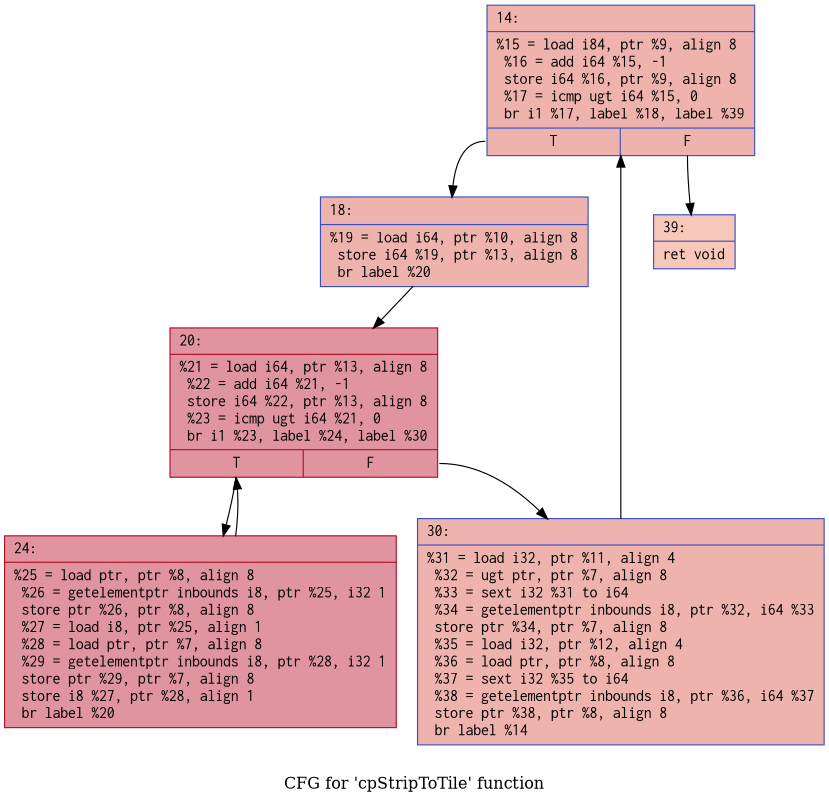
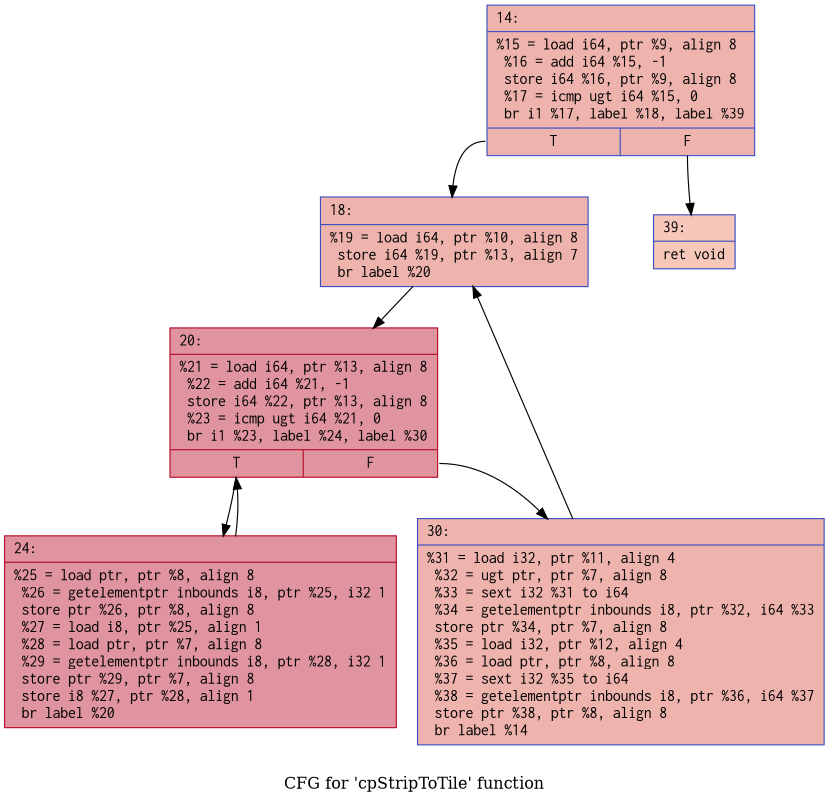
  digraph {
    label="CFG for 'cpStripToTile' function"
    node [color="#3d50c3ff" fillcolor="#d6524470" fontname=Courier shape=record style=filled]
-   n1 [label="{14:\l|  %15 = load i84, ptr %9, align 8\l  %16 = add i64 %15, -1\l  store i64 %16, ptr %9, align 8\l  %17 = icmp ugt i64 %15, 0\l  br i1 %17, label %18, label %39\l|{<s0>T|<s1>F}}"]
-   n2 [label="{18:\l|  %19 = load i64, ptr %10, align 8\l  store i64 %19, ptr %13, align 8\l  br label %20\l}"]
+   n1 [label="{14:\l|  %15 = load i64, ptr %9, align 8\l  %16 = add i64 %15, -1\l  store i64 %16, ptr %9, align 8\l  %17 = icmp ugt i64 %15, 0\l  br i1 %17, label %18, label %39\l|{<s0>T|<s1>F}}"]
+   n2 [label="{18:\l|  %19 = load i64, ptr %10, align 8\l  store i64 %19, ptr %13, align 7\l  br label %20\l}"]
    n3 [fillcolor="#ec7f6370" label="{39:\l|  ret void\l}"]
    n4 [color="#b70d28ff" fillcolor="#b70d2870" label="{20:\l|  %21 = load i64, ptr %13, align 8\l  %22 = add i64 %21, -1\l  store i64 %22, ptr %13, align 8\l  %23 = icmp ugt i64 %21, 0\l  br i1 %23, label %24, label %30\l|{<s0>T|<s1>F}}"]
    n5 [color="#b70d28ff" fillcolor="#b70d2870" label="{24:\l|  %25 = load ptr, ptr %8, align 8\l  %26 = getelementptr inbounds i8, ptr %25, i32 1\l  store ptr %26, ptr %8, align 8\l  %27 = load i8, ptr %25, align 1\l  %28 = load ptr, ptr %7, align 8\l  %29 = getelementptr inbounds i8, ptr %28, i32 1\l  store ptr %29, ptr %7, align 8\l  store i8 %27, ptr %28, align 1\l  br label %20\l}"]
    n6 [label="{30:\l|  %31 = load i32, ptr %11, align 4\l  %32 = ugt ptr, ptr %7, align 8\l  %33 = sext i32 %31 to i64\l  %34 = getelementptr inbounds i8, ptr %32, i64 %33\l  store ptr %34, ptr %7, align 8\l  %35 = load i32, ptr %12, align 4\l  %36 = load ptr, ptr %8, align 8\l  %37 = sext i32 %35 to i64\l  %38 = getelementptr inbounds i8, ptr %36, i64 %37\l  store ptr %38, ptr %8, align 8\l  br label %14\l}"]
    n1 -> n2 [tailport=s0]
    n1 -> n3 [tailport=s1]
    n2 -> n4
    n4 -> n5 [tailport=s0]
    n4 -> n6 [tailport=s1]
    n5 -> n4
-   n6 -> n1
+   n6 -> n2
  }
